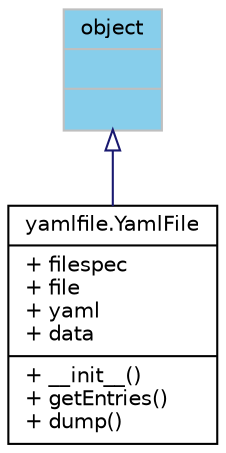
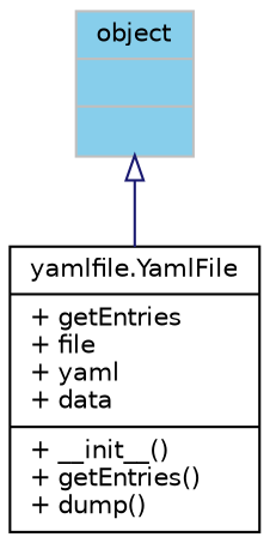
  digraph {
    node [fontname=Helvetica fontsize=10 shape=record style=filled]
-   n1 [color=black fillcolor=white fontcolor=black height=0.2 label="{yamlfile.YamlFile\n|+ filespec\l+ file\l+ yaml\l+ data\l|+ __init__()\l+ getEntries()\l+ dump()\l}" width=0.4]
+   n1 [color=black fillcolor=white fontcolor=black height=0.2 label="{yamlfile.YamlFile\n|+ getEntries\l+ file\l+ yaml\l+ data\l|+ __init__()\l+ getEntries()\l+ dump()\l}" width=0.4]
    n2 [color=grey75 fillcolor=skyblue height=0.2 label="{object\n||}" width=0.4]
    n2 -> n1 [arrowtail=onormal color=midnightblue dir=back fontname=Helvetica fontsize=10 labelfontname=Helvetica labelfontsize=10 style=solid]
  }
